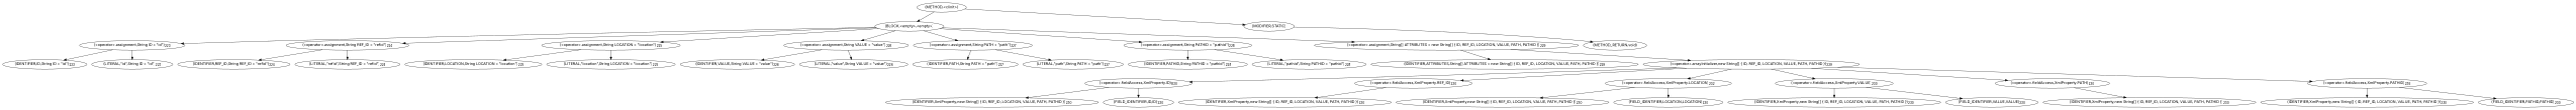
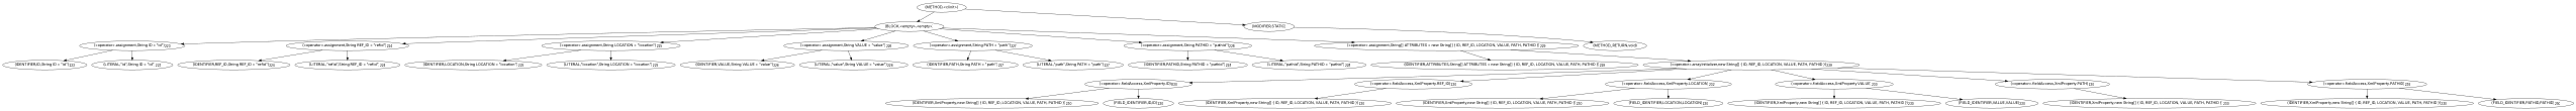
  digraph {
    fontname=Inter
    node [fontname=Inter]
    edge [fontname=Inter]
    n1 [label=<(METHOD,&lt;clinit&gt;)>]
    n2 [label=<(BLOCK,&lt;empty&gt;,&lt;empty&gt;)>]
    n3 [label=<(MODIFIER,STATIC)>]
    n4 [label=<(&lt;operator&gt;.assignment,String ID = &quot;id&quot;)<SUB>223</SUB>>]
    n5 [label=<(&lt;operator&gt;.assignment,String REF_ID = &quot;refid&quot;)<SUB>224</SUB>>]
    n6 [label=<(&lt;operator&gt;.assignment,String LOCATION = &quot;location&quot;)<SUB>225</SUB>>]
    n7 [label=<(&lt;operator&gt;.assignment,String VALUE = &quot;value&quot;)<SUB>226</SUB>>]
    n8 [label=<(&lt;operator&gt;.assignment,String PATH = &quot;path&quot;)<SUB>227</SUB>>]
    n9 [label=<(&lt;operator&gt;.assignment,String PATHID = &quot;pathid&quot;)<SUB>228</SUB>>]
    n10 [label=<(&lt;operator&gt;.assignment,String[] ATTRIBUTES = new String[] { ID, REF_ID, LOCATION, VALUE, PATH, PATHID })<SUB>229</SUB>>]
    n11 [label=<(METHOD_RETURN,void)>]
    n12 [label=<(IDENTIFIER,ID,String ID = &quot;id&quot;)<SUB>223</SUB>>]
    n13 [label=<(LITERAL,&quot;id&quot;,String ID = &quot;id&quot;)<SUB>223</SUB>>]
    n14 [label=<(IDENTIFIER,REF_ID,String REF_ID = &quot;refid&quot;)<SUB>224</SUB>>]
    n15 [label=<(LITERAL,&quot;refid&quot;,String REF_ID = &quot;refid&quot;)<SUB>224</SUB>>]
    n16 [label=<(IDENTIFIER,LOCATION,String LOCATION = &quot;location&quot;)<SUB>225</SUB>>]
    n17 [label=<(LITERAL,&quot;location&quot;,String LOCATION = &quot;location&quot;)<SUB>225</SUB>>]
    n18 [label=<(IDENTIFIER,VALUE,String VALUE = &quot;value&quot;)<SUB>226</SUB>>]
    n19 [label=<(LITERAL,&quot;value&quot;,String VALUE = &quot;value&quot;)<SUB>226</SUB>>]
    n20 [label=<(IDENTIFIER,PATH,String PATH = &quot;path&quot;)<SUB>227</SUB>>]
    n21 [label=<(LITERAL,&quot;path&quot;,String PATH = &quot;path&quot;)<SUB>227</SUB>>]
    n22 [label=<(IDENTIFIER,PATHID,String PATHID = &quot;pathid&quot;)<SUB>228</SUB>>]
    n23 [label=<(LITERAL,&quot;pathid&quot;,String PATHID = &quot;pathid&quot;)<SUB>228</SUB>>]
    n24 [label=<(IDENTIFIER,ATTRIBUTES,String[] ATTRIBUTES = new String[] { ID, REF_ID, LOCATION, VALUE, PATH, PATHID })<SUB>229</SUB>>]
    n25 [label=<(&lt;operator&gt;.arrayInitializer,new String[] { ID, REF_ID, LOCATION, VALUE, PATH, PATHID })<SUB>229</SUB>>]
    n26 [label=<(&lt;operator&gt;.fieldAccess,XmlProperty.ID)<SUB>830</SUB>>]
    n27 [label=<(&lt;operator&gt;.fieldAccess,XmlProperty.REF_ID)<SUB>230</SUB>>]
    n28 [label=<(&lt;operator&gt;.fieldAccess,XmlProperty.LOCATION)<SUB>232</SUB>>]
    n29 [label=<(&lt;operator&gt;.fieldAccess,XmlProperty.VALUE)<SUB>230</SUB>>]
    n30 [label=<(&lt;operator&gt;.fieldAccess,XmlProperty.PATH)<SUB>230</SUB>>]
    n31 [label=<(&lt;operator&gt;.fieldAccess,XmlProperty.PATHID)<SUB>239</SUB>>]
    n32 [label=<(IDENTIFIER,XmlProperty,new String[] { ID, REF_ID, LOCATION, VALUE, PATH, PATHID })<SUB>230</SUB>>]
    n33 [label=<(FIELD_IDENTIFIER,ID,ID)<SUB>230</SUB>>]
    n34 [label=<(IDENTIFIER,XmlProperty,new String[] { ID, REF_ID, LOCATION, VALUE, PATH, PATHID })<SUB>230</SUB>>]
    n35 [label=<(IDENTIFIER,XmlProperty,new String[] { ID, REF_ID, LOCATION, VALUE, PATH, PATHID })<SUB>230</SUB>>]
    n36 [label=<(FIELD_IDENTIFIER,LOCATION,LOCATION)<SUB>230</SUB>>]
    n37 [label=<(IDENTIFIER,XmlProperty,new String[] { ID, REF_ID, LOCATION, VALUE, PATH, PATHID })<SUB>230</SUB>>]
    n38 [label=<(FIELD_IDENTIFIER,VALUE,VALUE)<SUB>230</SUB>>]
    n39 [label=<(IDENTIFIER,XmlProperty,new String[] { ID, REF_ID, LOCATION, VALUE, PATH, PATHID })<SUB>230</SUB>>]
    n40 [label=<(IDENTIFIER,XmlProperty,new String[] { ID, REF_ID, LOCATION, VALUE, PATH, PATHID })<SUB>230</SUB>>]
-   n41 [label=<(FIELD_IDENTIFIER,PATHID,PATHID)<SUB>230</SUB>>]
+   n41 [label=<(FIELD_IDENTIFIER,PATHID,PATHID)<SUB>250</SUB>>]
    n1 -> n2
    n1 -> n3
    n2 -> n4
    n2 -> n5
    n2 -> n6
    n2 -> n7
    n2 -> n8
    n2 -> n9
    n2 -> n10
    n3 -> n11
    n4 -> n12
    n4 -> n13
    n5 -> n14
    n5 -> n15
    n6 -> n16
    n6 -> n17
    n7 -> n18
    n7 -> n19
    n8 -> n20
    n8 -> n21
    n9 -> n22
    n9 -> n23
    n10 -> n24
    n10 -> n25
    n25 -> n26
    n25 -> n27
    n25 -> n28
    n25 -> n29
    n25 -> n30
    n25 -> n31
    n26 -> n32
    n26 -> n33
    n27 -> n34
    n28 -> n35
    n28 -> n36
    n29 -> n37
    n29 -> n38
    n30 -> n39
    n31 -> n40
    n31 -> n41
  }
